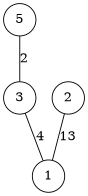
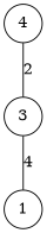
  graph {
    fontname="DejaVu Serif"
    node [fontname="DejaVu Serif" shape=circle]
    edge [fontname="DejaVu Serif"]
-   5
+   5 [label=4]
    3
    1
-   2
    5 -- 3 [label=2]
    3 -- 1 [label=4]
-   2 -- 1 [label=13]
  }
